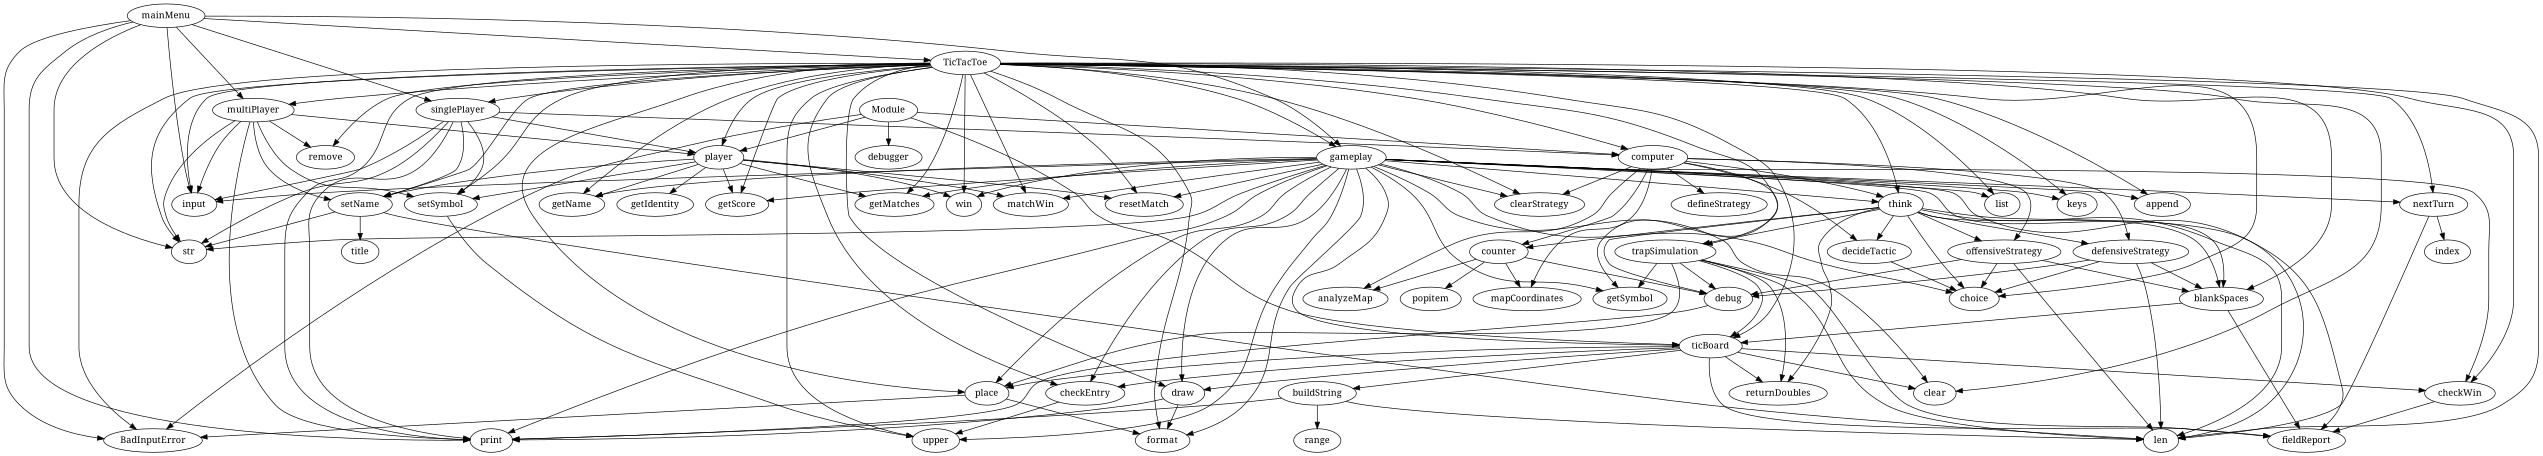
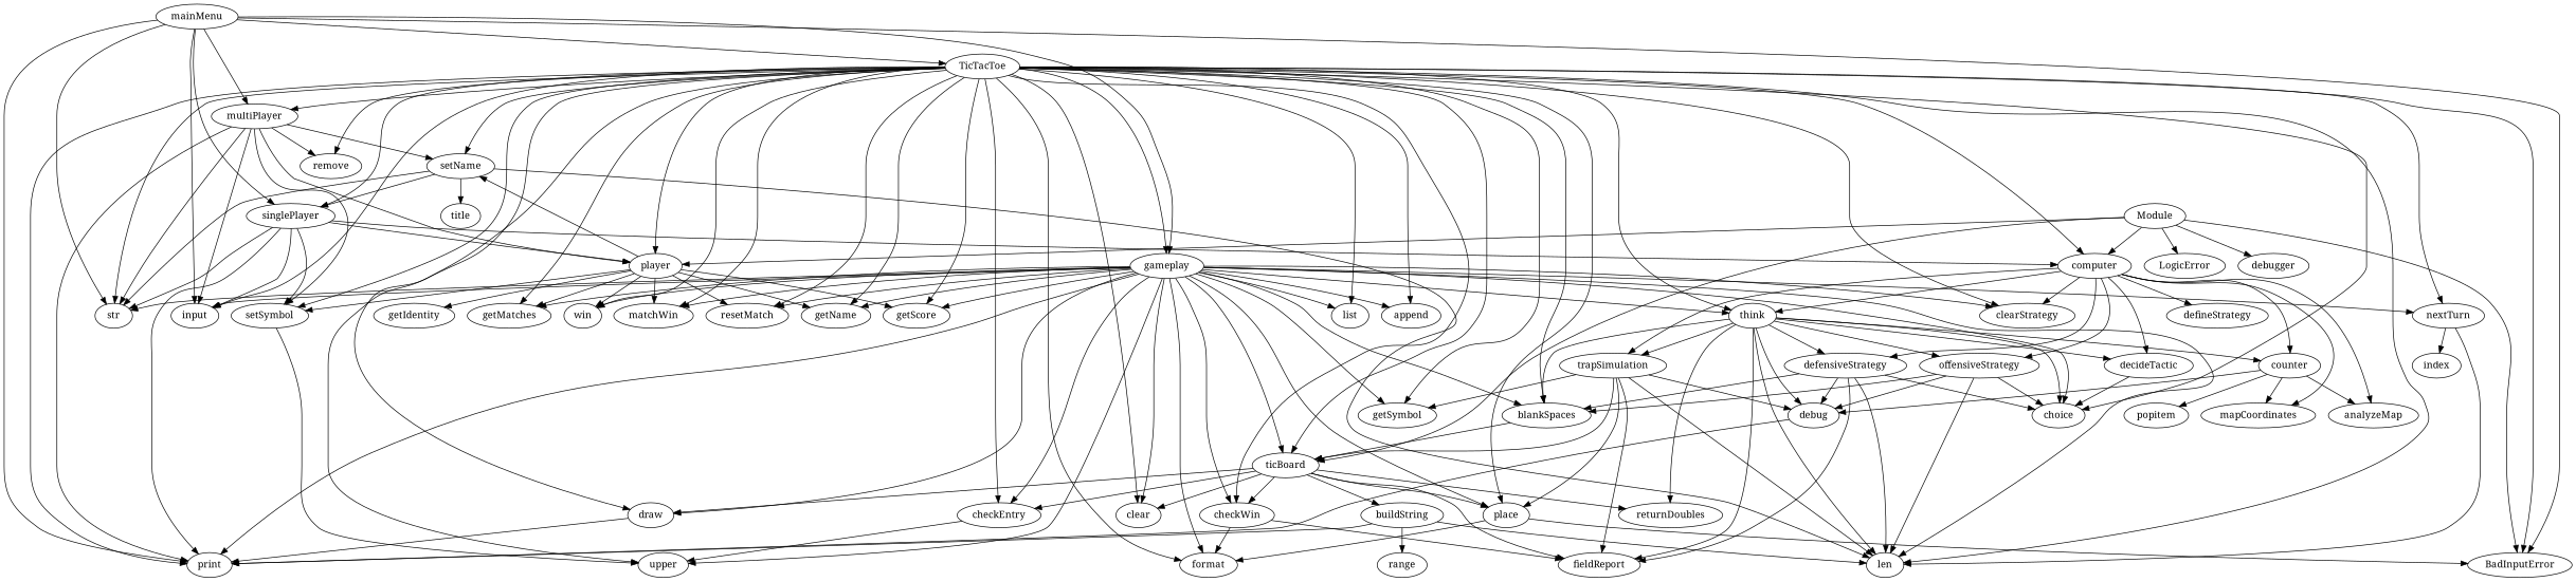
  strict digraph {
    fontname="Noto Serif"
    node [fontname="Noto Serif"]
    edge [fontname="Noto Serif"]
    draw
    print
    format
    place
    BadInputError
    checkWin
    fieldReport
    checkEntry
    upper
    buildString
    len
    range
    setName
    str
    title
    setSymbol
    decideTactic
    choice
    counter
    mapCoordinates
    analyzeMap
    popitem
    debug
    trapSimulation
    returnDoubles
    getSymbol
    ticBoard
    clear
    blankSpaces
    offensiveStrategy
    defensiveStrategy
    think
    nextTurn
    index
    mainMenu
    input
    singlePlayer
    gameplay
    multiPlayer
    TicTacToe
    player
    computer
    win
    matchWin
    resetMatch
    getName
    getScore
    getMatches
    clearStrategy
    list
-   keys
    append
    remove
    getIdentity
    defineStrategy
    Module
+   LogicError
    debugger
    draw -> print
-   draw -> format
+   checkWin -> format
    place -> format
    place -> BadInputError
    checkWin -> fieldReport
    checkEntry -> upper
    buildString -> print
    buildString -> len
    buildString -> range
    setName -> len
    setName -> str
    setName -> title
    setSymbol -> upper
    decideTactic -> choice
    counter -> mapCoordinates
    counter -> analyzeMap
    counter -> popitem
    counter -> debug
    debug -> print
    trapSimulation -> place
    trapSimulation -> fieldReport
    trapSimulation -> len
    trapSimulation -> debug
-   trapSimulation -> returnDoubles
    trapSimulation -> getSymbol
    trapSimulation -> ticBoard
    ticBoard -> draw
    ticBoard -> place
    ticBoard -> checkWin
    ticBoard -> fieldReport
    ticBoard -> checkEntry
    ticBoard -> buildString
    ticBoard -> returnDoubles
    ticBoard -> clear
    blankSpaces -> ticBoard
    offensiveStrategy -> len
    offensiveStrategy -> choice
    offensiveStrategy -> debug
    offensiveStrategy -> blankSpaces
-   blankSpaces -> fieldReport
+   defensiveStrategy -> fieldReport
    defensiveStrategy -> len
    defensiveStrategy -> choice
    defensiveStrategy -> debug
    defensiveStrategy -> blankSpaces
    think -> fieldReport
    think -> len
    think -> decideTactic
    think -> choice
    think -> counter
    think -> debug
    think -> trapSimulation
    think -> returnDoubles
    think -> blankSpaces
    think -> offensiveStrategy
    think -> defensiveStrategy
    nextTurn -> len
    nextTurn -> index
    mainMenu -> print
    mainMenu -> BadInputError
    mainMenu -> str
    mainMenu -> input
    mainMenu -> singlePlayer
    mainMenu -> gameplay
    mainMenu -> multiPlayer
    mainMenu -> TicTacToe
    singlePlayer -> print
-   singlePlayer -> setName
+   setName -> singlePlayer
    singlePlayer -> str
    singlePlayer -> setSymbol
    singlePlayer -> input
    singlePlayer -> player
    singlePlayer -> computer
    gameplay -> draw
    gameplay -> print
    gameplay -> format
    gameplay -> place
    gameplay -> checkWin
    gameplay -> checkEntry
    gameplay -> upper
    gameplay -> len
    gameplay -> str
    gameplay -> choice
    gameplay -> getSymbol
    gameplay -> ticBoard
    gameplay -> clear
    gameplay -> blankSpaces
    gameplay -> think
    gameplay -> nextTurn
    gameplay -> input
    gameplay -> win
    gameplay -> matchWin
    gameplay -> resetMatch
    gameplay -> getName
    gameplay -> getScore
    gameplay -> getMatches
    gameplay -> clearStrategy
    gameplay -> list
-   gameplay -> keys
    gameplay -> append
    multiPlayer -> print
    multiPlayer -> setName
    multiPlayer -> str
    multiPlayer -> setSymbol
    multiPlayer -> input
    multiPlayer -> player
    multiPlayer -> remove
    TicTacToe -> draw
    TicTacToe -> print
    TicTacToe -> format
    TicTacToe -> place
    TicTacToe -> BadInputError
    TicTacToe -> checkWin
    TicTacToe -> checkEntry
    TicTacToe -> upper
    TicTacToe -> len
    TicTacToe -> setName
    TicTacToe -> str
    TicTacToe -> setSymbol
    TicTacToe -> choice
    TicTacToe -> getSymbol
    TicTacToe -> ticBoard
    TicTacToe -> clear
    TicTacToe -> blankSpaces
    TicTacToe -> think
    TicTacToe -> nextTurn
    TicTacToe -> input
    TicTacToe -> singlePlayer
    TicTacToe -> gameplay
    TicTacToe -> multiPlayer
    TicTacToe -> player
    TicTacToe -> computer
    TicTacToe -> win
    TicTacToe -> matchWin
    TicTacToe -> resetMatch
    TicTacToe -> getName
    TicTacToe -> getScore
    TicTacToe -> getMatches
    TicTacToe -> clearStrategy
    TicTacToe -> list
-   TicTacToe -> keys
    TicTacToe -> append
    TicTacToe -> remove
    player -> setName
    player -> setSymbol
    player -> win
    player -> matchWin
    player -> resetMatch
    player -> getName
    player -> getScore
    player -> getMatches
    player -> getIdentity
    computer -> decideTactic
    computer -> counter
    computer -> mapCoordinates
    computer -> analyzeMap
    computer -> trapSimulation
    computer -> offensiveStrategy
    computer -> defensiveStrategy
    computer -> think
    computer -> clearStrategy
    computer -> defineStrategy
    Module -> BadInputError
    Module -> ticBoard
    Module -> player
    Module -> computer
+   Module -> LogicError
    Module -> debugger
  }
